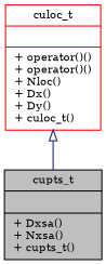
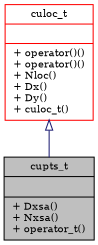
  digraph {
    fontname="DejaVu Serif"
    node [fontname="DejaVu Serif" fontsize=10 shape=record]
-   n1 [color=black fillcolor=grey75 fontcolor=black height=0.2 label="{cupts_t\n||+ Dxsa()\l+ Nxsa()\l+ cupts_t()\l}" style=filled width=0.4]
+   n1 [color=black fillcolor=grey75 fontcolor=black height=0.2 label="{cupts_t\n||+ Dxsa()\l+ Nxsa()\l+ operator_t()\l}" style=filled width=0.4]
    n2 [color=red height=0.2 label="{culoc_t\n||+ operator()()\l+ operator()()\l+ Nloc()\l+ Dx()\l+ Dy()\l+ culoc_t()\l}" width=0.4]
    n2 -> n1 [arrowtail=onormal color=midnightblue dir=back fontname="DejaVu Serif" fontsize=10 labelfontname=Helvetica labelfontsize=10 style=solid]
  }
